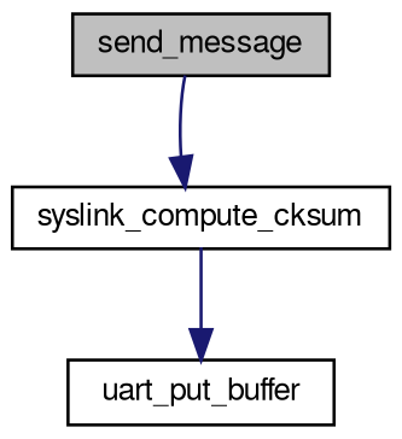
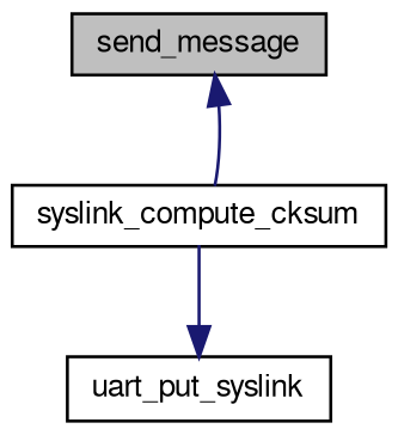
  digraph {
    rankdir=TB
    node [color=black fillcolor=white fontname=FreeSans fontsize=10 shape=record style=filled]
    edge [color=midnightblue fontname=FreeSans fontsize=10 labelfontname=FreeSans labelfontsize=10 style=solid]
    n1 [fillcolor=grey75 fontcolor=black height=0.2 label=send_message width=0.4]
    n2 [height=0.2 label=syslink_compute_cksum width=0.4]
-   n3 [height=0.2 label=uart_put_buffer width=0.4]
-   n1 -> n2
+   n3 [height=0.2 label=uart_put_syslink width=0.4]
+   n2 -> n1
    n2 -> n3
  }
